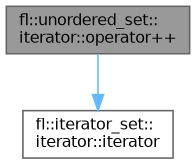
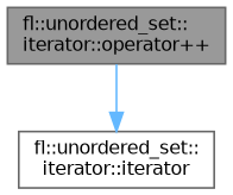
  digraph {
    rankdir=TB
    node [fontname=Helvetica fontsize=10 shape=box style=filled]
    n1 [color=gray40 fillcolor=grey60 fontcolor=black height=0.2 label="fl::unordered_set::\literator::operator++" width=0.4]
-   n2 [color=grey40 fillcolor=white height=0.2 label="fl::iterator_set::\literator::iterator" width=0.4]
+   n2 [color=grey40 fillcolor=white height=0.2 label="fl::unordered_set::\literator::iterator" width=0.4]
    n1 -> n2 [color=steelblue1 fontname=Helvetica fontsize=10 labelfontname=Helvetica labelfontsize=10 style=solid]
  }
